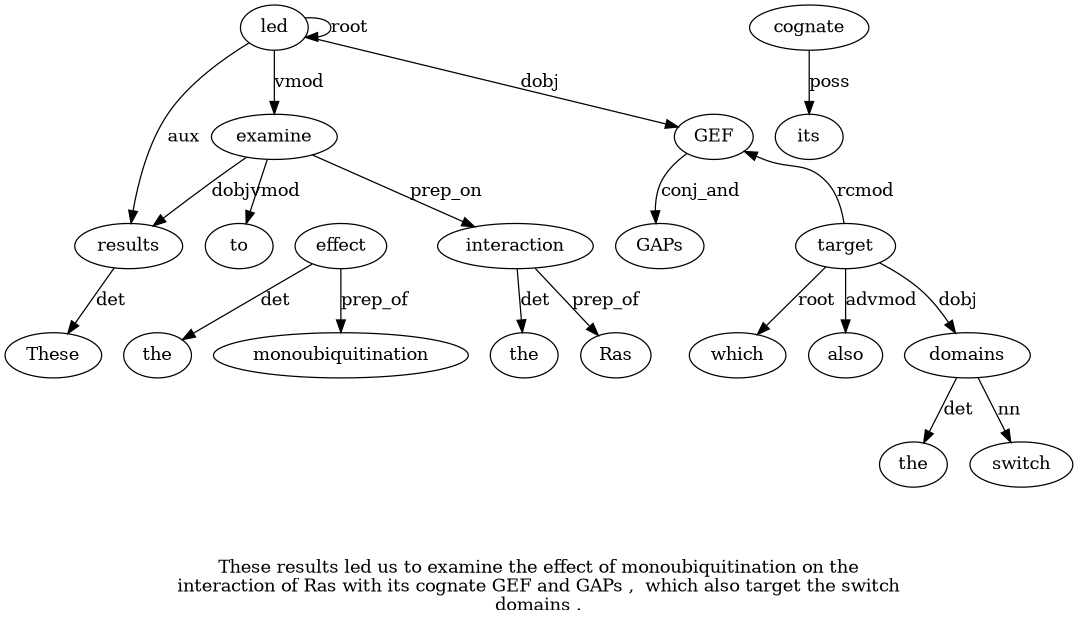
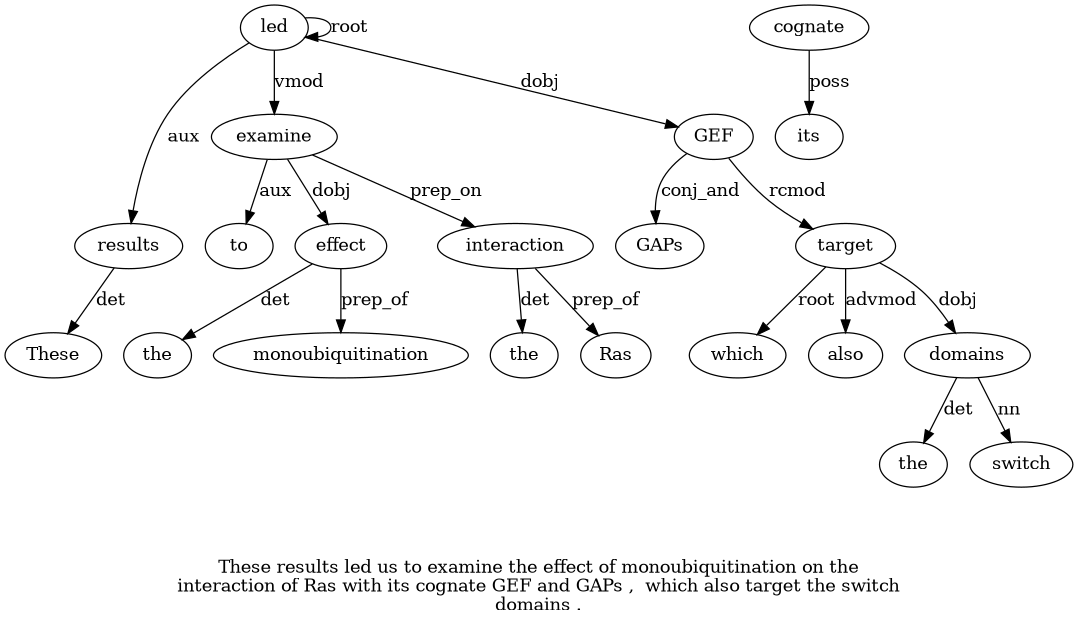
  digraph {
    label="These results led us to examine the effect of monoubiquitination on the\ninteraction of Ras with its cognate GEF and GAPs ,  which also target the switch\ndomains ."
    node [fillcolor=white style=filled]
    n1 [label=results]
    n2 [label=These]
    n3 [label=led]
    n4 [label=examine]
    n5 [label=GEF]
    n6 [label=to]
    n7 [label=effect]
    n8 [label=interaction]
    n9 [label=GAPs]
    n10 [label=target]
    n11 [label=the]
    n12 [label=monoubiquitination]
    n13 [label=the]
    n14 [label=Ras]
    n15 [label=cognate]
    n16 [label=its]
    n17 [label=which]
    n18 [label=also]
    n19 [label=domains]
    n20 [label=the]
    n21 [label=switch]
    n1 -> n2 [label=det]
    n3 -> n1 [label=aux]
    n3 -> n3 [label=root]
    n3 -> n4 [label=vmod]
    n3 -> n5 [label=dobj]
-   n4 -> n6 [label=vmod]
-   n4 -> n1 [label=dobj]
+   n4 -> n6 [label=aux]
+   n4 -> n7 [label=dobj]
    n4 -> n8 [label=prep_on]
    n5 -> n9 [label=conj_and]
-   n10 -> n5 [label=rcmod]
+   n5 -> n10 [label=rcmod]
    n7 -> n11 [label=det]
    n7 -> n12 [label=prep_of]
    n8 -> n13 [label=det]
    n8 -> n14 [label=prep_of]
    n10 -> n17 [label=root]
    n10 -> n18 [label=advmod]
    n10 -> n19 [label=dobj]
    n15 -> n16 [label=poss]
    n19 -> n20 [label=det]
    n19 -> n21 [label=nn]
  }
